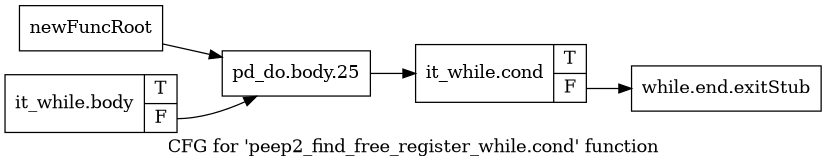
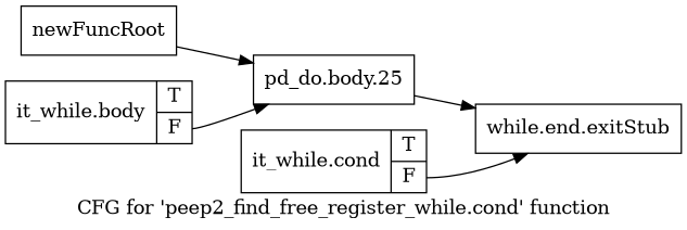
  digraph {
    label="CFG for 'peep2_find_free_register_while.cond' function"
    rankdir=LR
    node [shape=record]
    n1 [label="{newFuncRoot}"]
    n2 [label="{pd_do.body.25}"]
    n3 [label="{it_while.cond|{<s0>T|<s1>F}}"]
    n4 [label="{while.end.exitStub}"]
    n5 [label="{it_while.body|{<s0>T|<s1>F}}"]
    n1 -> n2
-   n2 -> n3
+   n2 -> n4
    n3 -> n4 [tailport=s1]
    n5 -> n2 [tailport=s1]
  }
